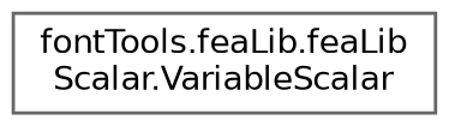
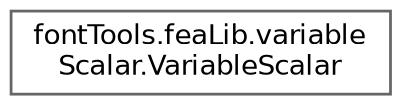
  digraph {
    rankdir=TB
-   n1 [color=grey40 fillcolor=white fontname=Helvetica fontsize=10 height=0.2 label="fontTools.feaLib.feaLib\lScalar.VariableScalar" shape=box style=filled width=0.4]
+   n1 [color=grey40 fillcolor=white fontname=Helvetica fontsize=10 height=0.2 label="fontTools.feaLib.variable\lScalar.VariableScalar" shape=box style=filled width=0.4]
  }
